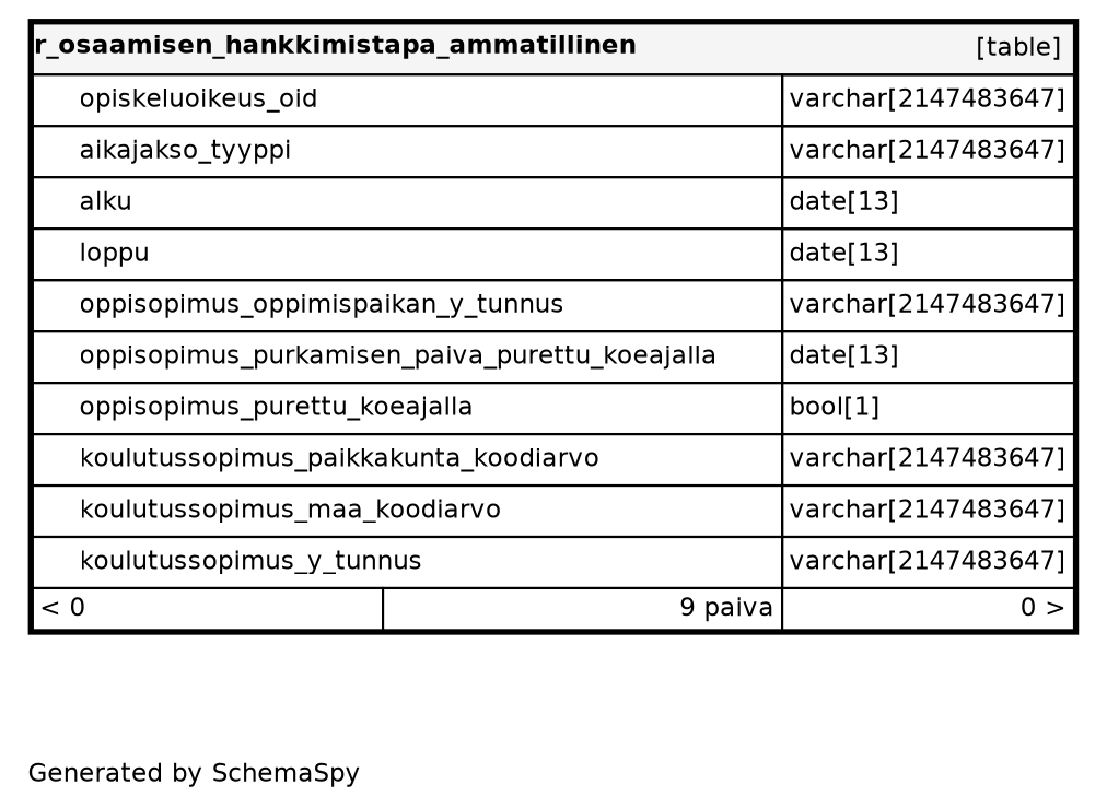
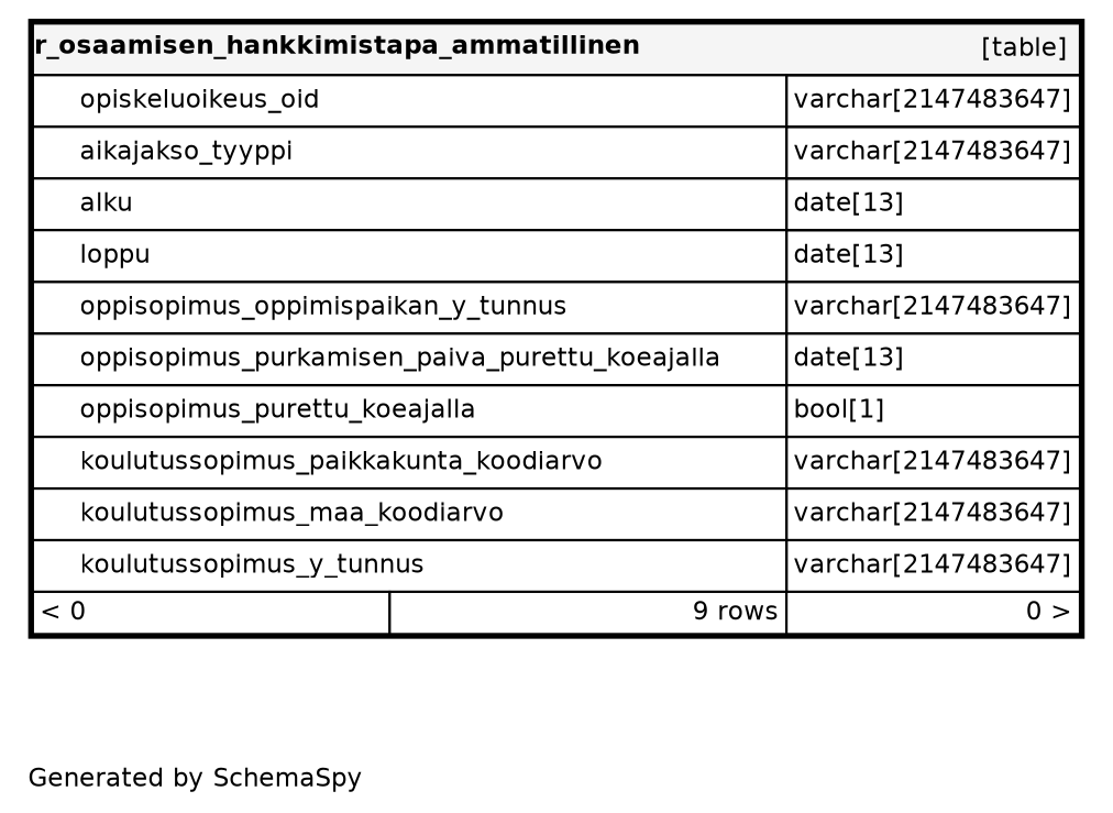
  digraph {
    bgcolor="#ffffff"
    fontname=Helvetica
    fontsize=11
    label="\nGenerated by SchemaSpy"
    labeljust=l
    nodesep=0.18
    rankdir=RL
    ranksep=0.46
    ration=compress
-   n1 [fontname=Helvetica fontsize=11 label=<     <TABLE BORDER="2" CELLBORDER="1" CELLSPACING="0" BGCOLOR="#ffffff">       <TR><TD COLSPAN="4"  BGCOLOR="#f5f5f5"><TABLE BORDER="0" CELLSPACING="0"><TR><TD ALIGN="LEFT" FIXEDSIZE="TRUE" WIDTH="254" HEIGHT="16"><B>r_osaamisen_hankkimistapa_ammatillinen</B></TD><TD ALIGN="RIGHT">[table]</TD></TR></TABLE></TD></TR>       <TR><TD PORT="opiskeluoikeus_oid" COLSPAN="2" BGCOLOR="#ffffff" ALIGN="LEFT"><TABLE BORDER="0" CELLSPACING="0" ALIGN="LEFT"><TR ALIGN="LEFT"><TD ALIGN="LEFT" FIXEDSIZE="TRUE" WIDTH="15" HEIGHT="16"></TD><TD ALIGN="LEFT" FIXEDSIZE="TRUE" WIDTH="300" HEIGHT="16">opiskeluoikeus_oid</TD></TR></TABLE></TD><TD PORT="opiskeluoikeus_oid.type" ALIGN="LEFT">varchar[2147483647]</TD></TR>       <TR><TD PORT="aikajakso_tyyppi" COLSPAN="2" BGCOLOR="#ffffff" ALIGN="LEFT"><TABLE BORDER="0" CELLSPACING="0" ALIGN="LEFT"><TR ALIGN="LEFT"><TD ALIGN="LEFT" FIXEDSIZE="TRUE" WIDTH="15" HEIGHT="16"></TD><TD ALIGN="LEFT" FIXEDSIZE="TRUE" WIDTH="300" HEIGHT="16">aikajakso_tyyppi</TD></TR></TABLE></TD><TD PORT="aikajakso_tyyppi.type" ALIGN="LEFT">varchar[2147483647]</TD></TR>       <TR><TD PORT="alku" COLSPAN="2" BGCOLOR="#ffffff" ALIGN="LEFT"><TABLE BORDER="0" CELLSPACING="0" ALIGN="LEFT"><TR ALIGN="LEFT"><TD ALIGN="LEFT" FIXEDSIZE="TRUE" WIDTH="15" HEIGHT="16"></TD><TD ALIGN="LEFT" FIXEDSIZE="TRUE" WIDTH="300" HEIGHT="16">alku</TD></TR></TABLE></TD><TD PORT="alku.type" ALIGN="LEFT">date[13]</TD></TR>       <TR><TD PORT="loppu" COLSPAN="2" BGCOLOR="#ffffff" ALIGN="LEFT"><TABLE BORDER="0" CELLSPACING="0" ALIGN="LEFT"><TR ALIGN="LEFT"><TD ALIGN="LEFT" FIXEDSIZE="TRUE" WIDTH="15" HEIGHT="16"></TD><TD ALIGN="LEFT" FIXEDSIZE="TRUE" WIDTH="300" HEIGHT="16">loppu</TD></TR></TABLE></TD><TD PORT="loppu.type" ALIGN="LEFT">date[13]</TD></TR>       <TR><TD PORT="oppisopimus_oppimispaikan_y_tunnus" COLSPAN="2" ALIGN="LEFT"><TABLE BORDER="0" CELLSPACING="0" ALIGN="LEFT"><TR ALIGN="LEFT"><TD ALIGN="LEFT" FIXEDSIZE="TRUE" WIDTH="15" HEIGHT="16"></TD><TD ALIGN="LEFT" FIXEDSIZE="TRUE" WIDTH="300" HEIGHT="16">oppisopimus_oppimispaikan_y_tunnus</TD></TR></TABLE></TD><TD PORT="oppisopimus_oppimispaikan_y_tunnus.type" ALIGN="LEFT">varchar[2147483647]</TD></TR>       <TR><TD PORT="oppisopimus_purkamisen_paiva_purettu_koeajalla" COLSPAN="2" ALIGN="LEFT"><TABLE BORDER="0" CELLSPACING="0" ALIGN="LEFT"><TR ALIGN="LEFT"><TD ALIGN="LEFT" FIXEDSIZE="TRUE" WIDTH="15" HEIGHT="16"></TD><TD ALIGN="LEFT" FIXEDSIZE="TRUE" WIDTH="300" HEIGHT="16">oppisopimus_purkamisen_paiva_purettu_koeajalla</TD></TR></TABLE></TD><TD PORT="oppisopimus_purkamisen_paiva_purettu_koeajalla.type" ALIGN="LEFT">date[13]</TD></TR>       <TR><TD PORT="oppisopimus_purettu_koeajalla" COLSPAN="2" ALIGN="LEFT"><TABLE BORDER="0" CELLSPACING="0" ALIGN="LEFT"><TR ALIGN="LEFT"><TD ALIGN="LEFT" FIXEDSIZE="TRUE" WIDTH="15" HEIGHT="16"></TD><TD ALIGN="LEFT" FIXEDSIZE="TRUE" WIDTH="300" HEIGHT="16">oppisopimus_purettu_koeajalla</TD></TR></TABLE></TD><TD PORT="oppisopimus_purettu_koeajalla.type" ALIGN="LEFT">bool[1]</TD></TR>       <TR><TD PORT="koulutussopimus_paikkakunta_koodiarvo" COLSPAN="2" ALIGN="LEFT"><TABLE BORDER="0" CELLSPACING="0" ALIGN="LEFT"><TR ALIGN="LEFT"><TD ALIGN="LEFT" FIXEDSIZE="TRUE" WIDTH="15" HEIGHT="16"></TD><TD ALIGN="LEFT" FIXEDSIZE="TRUE" WIDTH="300" HEIGHT="16">koulutussopimus_paikkakunta_koodiarvo</TD></TR></TABLE></TD><TD PORT="koulutussopimus_paikkakunta_koodiarvo.type" ALIGN="LEFT">varchar[2147483647]</TD></TR>       <TR><TD PORT="koulutussopimus_maa_koodiarvo" COLSPAN="2" ALIGN="LEFT"><TABLE BORDER="0" CELLSPACING="0" ALIGN="LEFT"><TR ALIGN="LEFT"><TD ALIGN="LEFT" FIXEDSIZE="TRUE" WIDTH="15" HEIGHT="16"></TD><TD ALIGN="LEFT" FIXEDSIZE="TRUE" WIDTH="300" HEIGHT="16">koulutussopimus_maa_koodiarvo</TD></TR></TABLE></TD><TD PORT="koulutussopimus_maa_koodiarvo.type" ALIGN="LEFT">varchar[2147483647]</TD></TR>       <TR><TD PORT="koulutussopimus_y_tunnus" COLSPAN="2" ALIGN="LEFT"><TABLE BORDER="0" CELLSPACING="0" ALIGN="LEFT"><TR ALIGN="LEFT"><TD ALIGN="LEFT" FIXEDSIZE="TRUE" WIDTH="15" HEIGHT="16"></TD><TD ALIGN="LEFT" FIXEDSIZE="TRUE" WIDTH="300" HEIGHT="16">koulutussopimus_y_tunnus</TD></TR></TABLE></TD><TD PORT="koulutussopimus_y_tunnus.type" ALIGN="LEFT">varchar[2147483647]</TD></TR>       <TR><TD ALIGN="LEFT" BGCOLOR="#ffffff">&lt; 0</TD><TD ALIGN="RIGHT" BGCOLOR="#ffffff">9 paiva</TD><TD ALIGN="RIGHT" BGCOLOR="#ffffff">0 &gt;</TD></TR>     </TABLE>> shape=plaintext]
+   n1 [fontname=Helvetica fontsize=11 label=<     <TABLE BORDER="2" CELLBORDER="1" CELLSPACING="0" BGCOLOR="#ffffff">       <TR><TD COLSPAN="4"  BGCOLOR="#f5f5f5"><TABLE BORDER="0" CELLSPACING="0"><TR><TD ALIGN="LEFT" FIXEDSIZE="TRUE" WIDTH="254" HEIGHT="16"><B>r_osaamisen_hankkimistapa_ammatillinen</B></TD><TD ALIGN="RIGHT">[table]</TD></TR></TABLE></TD></TR>       <TR><TD PORT="opiskeluoikeus_oid" COLSPAN="2" BGCOLOR="#ffffff" ALIGN="LEFT"><TABLE BORDER="0" CELLSPACING="0" ALIGN="LEFT"><TR ALIGN="LEFT"><TD ALIGN="LEFT" FIXEDSIZE="TRUE" WIDTH="15" HEIGHT="16"></TD><TD ALIGN="LEFT" FIXEDSIZE="TRUE" WIDTH="300" HEIGHT="16">opiskeluoikeus_oid</TD></TR></TABLE></TD><TD PORT="opiskeluoikeus_oid.type" ALIGN="LEFT">varchar[2147483647]</TD></TR>       <TR><TD PORT="aikajakso_tyyppi" COLSPAN="2" BGCOLOR="#ffffff" ALIGN="LEFT"><TABLE BORDER="0" CELLSPACING="0" ALIGN="LEFT"><TR ALIGN="LEFT"><TD ALIGN="LEFT" FIXEDSIZE="TRUE" WIDTH="15" HEIGHT="16"></TD><TD ALIGN="LEFT" FIXEDSIZE="TRUE" WIDTH="300" HEIGHT="16">aikajakso_tyyppi</TD></TR></TABLE></TD><TD PORT="aikajakso_tyyppi.type" ALIGN="LEFT">varchar[2147483647]</TD></TR>       <TR><TD PORT="alku" COLSPAN="2" BGCOLOR="#ffffff" ALIGN="LEFT"><TABLE BORDER="0" CELLSPACING="0" ALIGN="LEFT"><TR ALIGN="LEFT"><TD ALIGN="LEFT" FIXEDSIZE="TRUE" WIDTH="15" HEIGHT="16"></TD><TD ALIGN="LEFT" FIXEDSIZE="TRUE" WIDTH="300" HEIGHT="16">alku</TD></TR></TABLE></TD><TD PORT="alku.type" ALIGN="LEFT">date[13]</TD></TR>       <TR><TD PORT="loppu" COLSPAN="2" BGCOLOR="#ffffff" ALIGN="LEFT"><TABLE BORDER="0" CELLSPACING="0" ALIGN="LEFT"><TR ALIGN="LEFT"><TD ALIGN="LEFT" FIXEDSIZE="TRUE" WIDTH="15" HEIGHT="16"></TD><TD ALIGN="LEFT" FIXEDSIZE="TRUE" WIDTH="300" HEIGHT="16">loppu</TD></TR></TABLE></TD><TD PORT="loppu.type" ALIGN="LEFT">date[13]</TD></TR>       <TR><TD PORT="oppisopimus_oppimispaikan_y_tunnus" COLSPAN="2" ALIGN="LEFT"><TABLE BORDER="0" CELLSPACING="0" ALIGN="LEFT"><TR ALIGN="LEFT"><TD ALIGN="LEFT" FIXEDSIZE="TRUE" WIDTH="15" HEIGHT="16"></TD><TD ALIGN="LEFT" FIXEDSIZE="TRUE" WIDTH="300" HEIGHT="16">oppisopimus_oppimispaikan_y_tunnus</TD></TR></TABLE></TD><TD PORT="oppisopimus_oppimispaikan_y_tunnus.type" ALIGN="LEFT">varchar[2147483647]</TD></TR>       <TR><TD PORT="oppisopimus_purkamisen_paiva_purettu_koeajalla" COLSPAN="2" ALIGN="LEFT"><TABLE BORDER="0" CELLSPACING="0" ALIGN="LEFT"><TR ALIGN="LEFT"><TD ALIGN="LEFT" FIXEDSIZE="TRUE" WIDTH="15" HEIGHT="16"></TD><TD ALIGN="LEFT" FIXEDSIZE="TRUE" WIDTH="300" HEIGHT="16">oppisopimus_purkamisen_paiva_purettu_koeajalla</TD></TR></TABLE></TD><TD PORT="oppisopimus_purkamisen_paiva_purettu_koeajalla.type" ALIGN="LEFT">date[13]</TD></TR>       <TR><TD PORT="oppisopimus_purettu_koeajalla" COLSPAN="2" ALIGN="LEFT"><TABLE BORDER="0" CELLSPACING="0" ALIGN="LEFT"><TR ALIGN="LEFT"><TD ALIGN="LEFT" FIXEDSIZE="TRUE" WIDTH="15" HEIGHT="16"></TD><TD ALIGN="LEFT" FIXEDSIZE="TRUE" WIDTH="300" HEIGHT="16">oppisopimus_purettu_koeajalla</TD></TR></TABLE></TD><TD PORT="oppisopimus_purettu_koeajalla.type" ALIGN="LEFT">bool[1]</TD></TR>       <TR><TD PORT="koulutussopimus_paikkakunta_koodiarvo" COLSPAN="2" ALIGN="LEFT"><TABLE BORDER="0" CELLSPACING="0" ALIGN="LEFT"><TR ALIGN="LEFT"><TD ALIGN="LEFT" FIXEDSIZE="TRUE" WIDTH="15" HEIGHT="16"></TD><TD ALIGN="LEFT" FIXEDSIZE="TRUE" WIDTH="300" HEIGHT="16">koulutussopimus_paikkakunta_koodiarvo</TD></TR></TABLE></TD><TD PORT="koulutussopimus_paikkakunta_koodiarvo.type" ALIGN="LEFT">varchar[2147483647]</TD></TR>       <TR><TD PORT="koulutussopimus_maa_koodiarvo" COLSPAN="2" ALIGN="LEFT"><TABLE BORDER="0" CELLSPACING="0" ALIGN="LEFT"><TR ALIGN="LEFT"><TD ALIGN="LEFT" FIXEDSIZE="TRUE" WIDTH="15" HEIGHT="16"></TD><TD ALIGN="LEFT" FIXEDSIZE="TRUE" WIDTH="300" HEIGHT="16">koulutussopimus_maa_koodiarvo</TD></TR></TABLE></TD><TD PORT="koulutussopimus_maa_koodiarvo.type" ALIGN="LEFT">varchar[2147483647]</TD></TR>       <TR><TD PORT="koulutussopimus_y_tunnus" COLSPAN="2" ALIGN="LEFT"><TABLE BORDER="0" CELLSPACING="0" ALIGN="LEFT"><TR ALIGN="LEFT"><TD ALIGN="LEFT" FIXEDSIZE="TRUE" WIDTH="15" HEIGHT="16"></TD><TD ALIGN="LEFT" FIXEDSIZE="TRUE" WIDTH="300" HEIGHT="16">koulutussopimus_y_tunnus</TD></TR></TABLE></TD><TD PORT="koulutussopimus_y_tunnus.type" ALIGN="LEFT">varchar[2147483647]</TD></TR>       <TR><TD ALIGN="LEFT" BGCOLOR="#ffffff">&lt; 0</TD><TD ALIGN="RIGHT" BGCOLOR="#ffffff">9 rows</TD><TD ALIGN="RIGHT" BGCOLOR="#ffffff">0 &gt;</TD></TR>     </TABLE>> shape=plaintext]
  }
